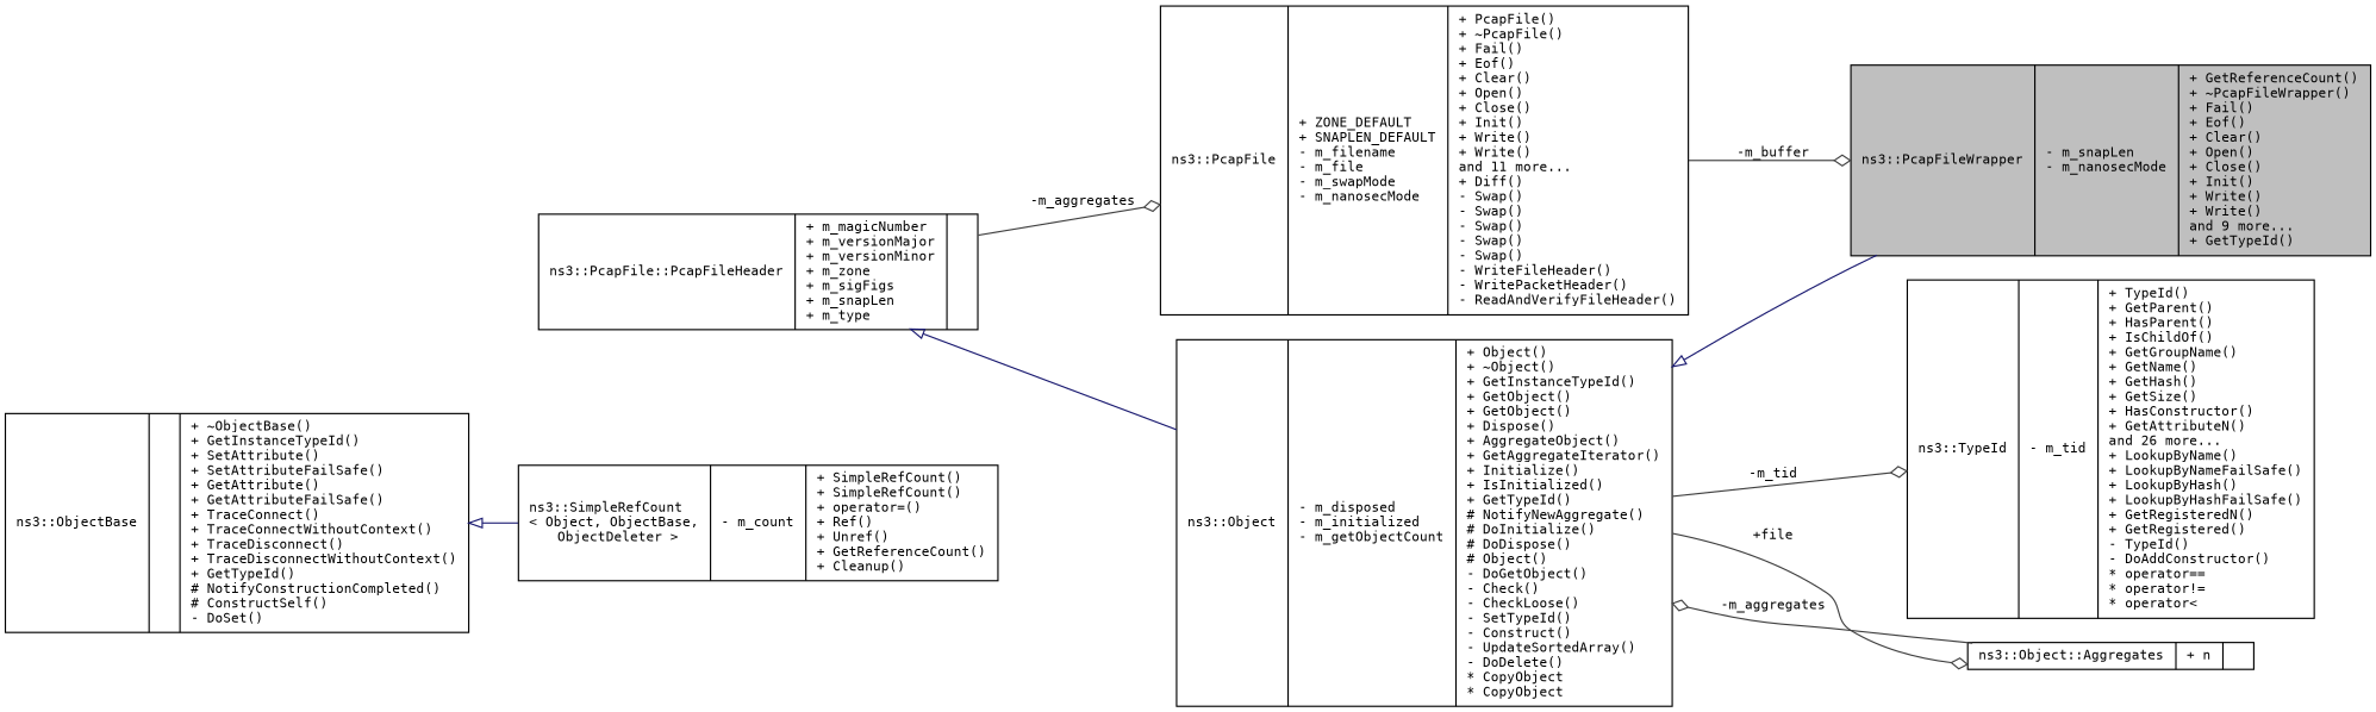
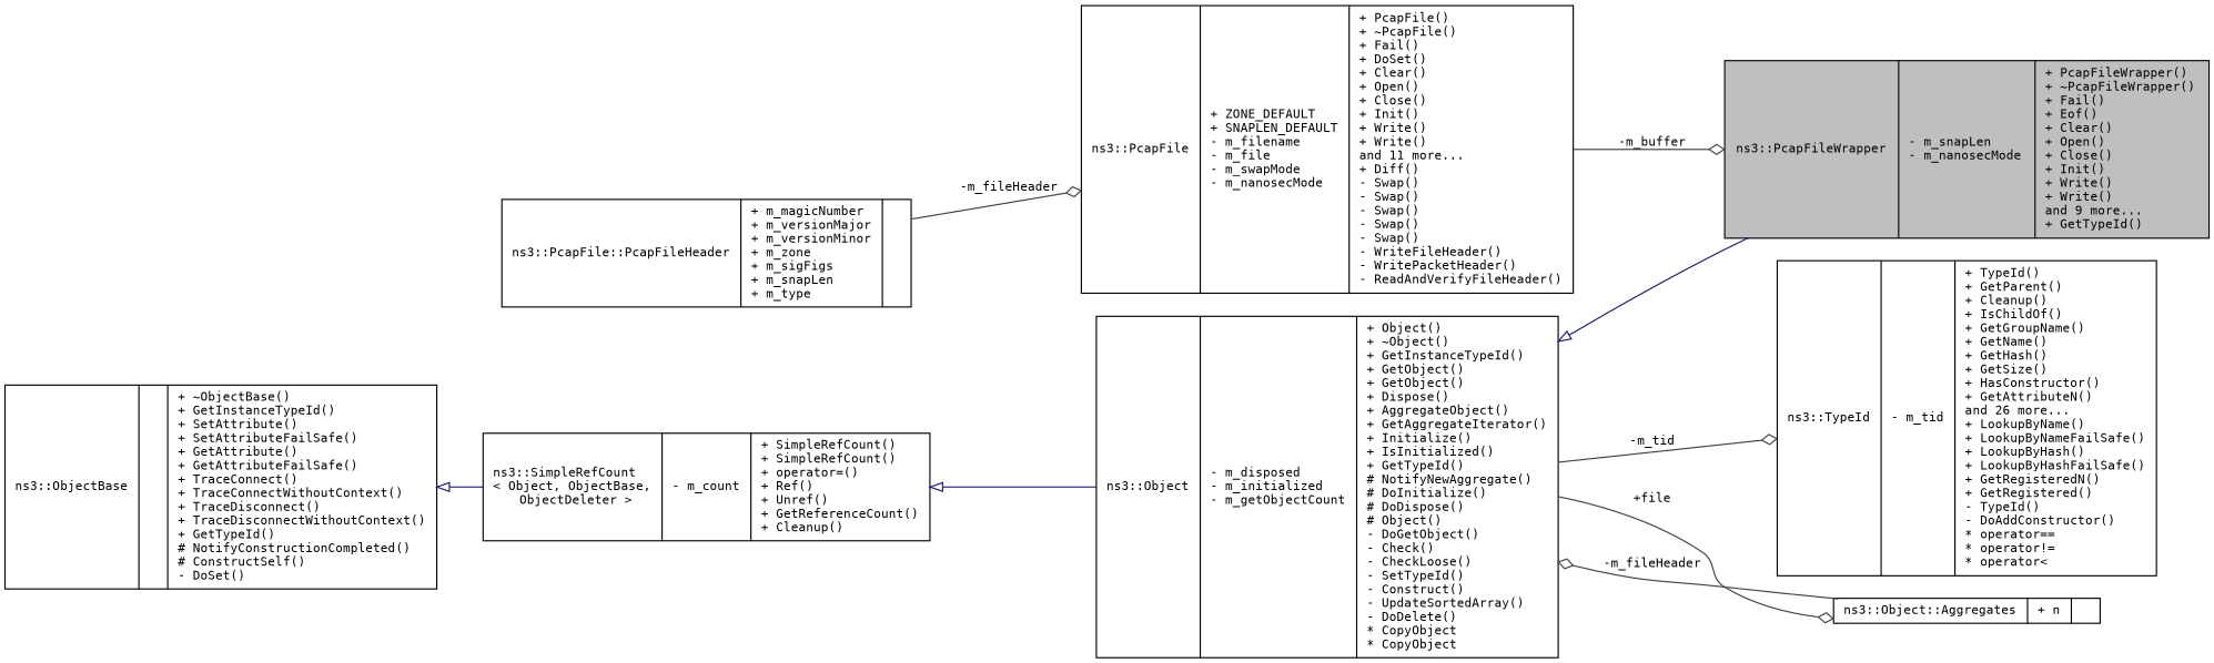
  digraph {
    fontname="DejaVu Sans Mono"
    rankdir=LR
    node [color=black fillcolor=white fontname="DejaVu Sans Mono" fontsize=10 shape=record style=filled]
    edge [color=grey25 fontname="DejaVu Sans Mono" fontsize=10 labelfontname=Helvetica labelfontsize=10 style=solid arrowhead=odiamond]
-   n1 [fillcolor=grey75 fontcolor=black height=0.2 label="{ns3::PcapFileWrapper\n|- m_snapLen\l- m_nanosecMode\l|+ GetReferenceCount()\l+ ~PcapFileWrapper()\l+ Fail()\l+ Eof()\l+ Clear()\l+ Open()\l+ Close()\l+ Init()\l+ Write()\l+ Write()\land 9 more...\l+ GetTypeId()\l}" width=0.4]
+   n1 [fillcolor=grey75 fontcolor=black height=0.2 label="{ns3::PcapFileWrapper\n|- m_snapLen\l- m_nanosecMode\l|+ PcapFileWrapper()\l+ ~PcapFileWrapper()\l+ Fail()\l+ Eof()\l+ Clear()\l+ Open()\l+ Close()\l+ Init()\l+ Write()\l+ Write()\land 9 more...\l+ GetTypeId()\l}" width=0.4]
    n2 [height=0.2 label="{ns3::Object\n|- m_disposed\l- m_initialized\l- m_getObjectCount\l|+ Object()\l+ ~Object()\l+ GetInstanceTypeId()\l+ GetObject()\l+ GetObject()\l+ Dispose()\l+ AggregateObject()\l+ GetAggregateIterator()\l+ Initialize()\l+ IsInitialized()\l+ GetTypeId()\l# NotifyNewAggregate()\l# DoInitialize()\l# DoDispose()\l# Object()\l- DoGetObject()\l- Check()\l- CheckLoose()\l- SetTypeId()\l- Construct()\l- UpdateSortedArray()\l- DoDelete()\l* CopyObject\l* CopyObject\l}" width=0.4]
    n3 [height=0.2 label="{ns3::Object::Aggregates\n|+ n\l|}" width=0.4]
-   n4 [height=0.2 label="{ns3::TypeId\n|- m_tid\l|+ TypeId()\l+ GetParent()\l+ HasParent()\l+ IsChildOf()\l+ GetGroupName()\l+ GetName()\l+ GetHash()\l+ GetSize()\l+ HasConstructor()\l+ GetAttributeN()\land 26 more...\l+ LookupByName()\l+ LookupByNameFailSafe()\l+ LookupByHash()\l+ LookupByHashFailSafe()\l+ GetRegisteredN()\l+ GetRegistered()\l- TypeId()\l- DoAddConstructor()\l* operator==\l* operator!=\l* operator\<\l}" width=0.4]
+   n4 [height=0.2 label="{ns3::TypeId\n|- m_tid\l|+ TypeId()\l+ GetParent()\l+ Cleanup()\l+ IsChildOf()\l+ GetGroupName()\l+ GetName()\l+ GetHash()\l+ GetSize()\l+ HasConstructor()\l+ GetAttributeN()\land 26 more...\l+ LookupByName()\l+ LookupByNameFailSafe()\l+ LookupByHash()\l+ LookupByHashFailSafe()\l+ GetRegisteredN()\l+ GetRegistered()\l- TypeId()\l- DoAddConstructor()\l* operator==\l* operator!=\l* operator\<\l}" width=0.4]
    n5 [height=0.2 label="{ns3::SimpleRefCount\l\< Object, ObjectBase,\l ObjectDeleter \>\n|- m_count\l|+ SimpleRefCount()\l+ SimpleRefCount()\l+ operator=()\l+ Ref()\l+ Unref()\l+ GetReferenceCount()\l+ Cleanup()\l}" width=0.4]
    n6 [height=0.2 label="{ns3::ObjectBase\n||+ ~ObjectBase()\l+ GetInstanceTypeId()\l+ SetAttribute()\l+ SetAttributeFailSafe()\l+ GetAttribute()\l+ GetAttributeFailSafe()\l+ TraceConnect()\l+ TraceConnectWithoutContext()\l+ TraceDisconnect()\l+ TraceDisconnectWithoutContext()\l+ GetTypeId()\l# NotifyConstructionCompleted()\l# ConstructSelf()\l- DoSet()\l}" width=0.4]
-   n7 [height=0.2 label="{ns3::PcapFile\n|+ ZONE_DEFAULT\l+ SNAPLEN_DEFAULT\l- m_filename\l- m_file\l- m_swapMode\l- m_nanosecMode\l|+ PcapFile()\l+ ~PcapFile()\l+ Fail()\l+ Eof()\l+ Clear()\l+ Open()\l+ Close()\l+ Init()\l+ Write()\l+ Write()\land 11 more...\l+ Diff()\l- Swap()\l- Swap()\l- Swap()\l- Swap()\l- Swap()\l- WriteFileHeader()\l- WritePacketHeader()\l- ReadAndVerifyFileHeader()\l}" width=0.4]
+   n7 [height=0.2 label="{ns3::PcapFile\n|+ ZONE_DEFAULT\l+ SNAPLEN_DEFAULT\l- m_filename\l- m_file\l- m_swapMode\l- m_nanosecMode\l|+ PcapFile()\l+ ~PcapFile()\l+ Fail()\l+ DoSet()\l+ Clear()\l+ Open()\l+ Close()\l+ Init()\l+ Write()\l+ Write()\land 11 more...\l+ Diff()\l- Swap()\l- Swap()\l- Swap()\l- Swap()\l- Swap()\l- WriteFileHeader()\l- WritePacketHeader()\l- ReadAndVerifyFileHeader()\l}" width=0.4]
    n8 [height=0.2 label="{ns3::PcapFile::PcapFileHeader\n|+ m_magicNumber\l+ m_versionMajor\l+ m_versionMinor\l+ m_zone\l+ m_sigFigs\l+ m_snapLen\l+ m_type\l|}" width=0.4]
    n2 -> n1 [arrowtail=onormal color=midnightblue dir=back arrowhead=""]
    n2 -> n3 [label=" +file"]
    n2 -> n4 [label=" -m_tid"]
-   n3 -> n2 [label=" -m_aggregates"]
-   n8 -> n2 [arrowtail=onormal color=midnightblue dir=back arrowhead=""]
+   n3 -> n2 [label=" -m_fileHeader"]
+   n5 -> n2 [arrowtail=onormal color=midnightblue dir=back arrowhead=""]
    n6 -> n5 [arrowtail=onormal color=midnightblue dir=back arrowhead=""]
    n7 -> n1 [label=" -m_buffer"]
-   n8 -> n7 [label=" -m_aggregates"]
+   n8 -> n7 [label=" -m_fileHeader"]
  }
